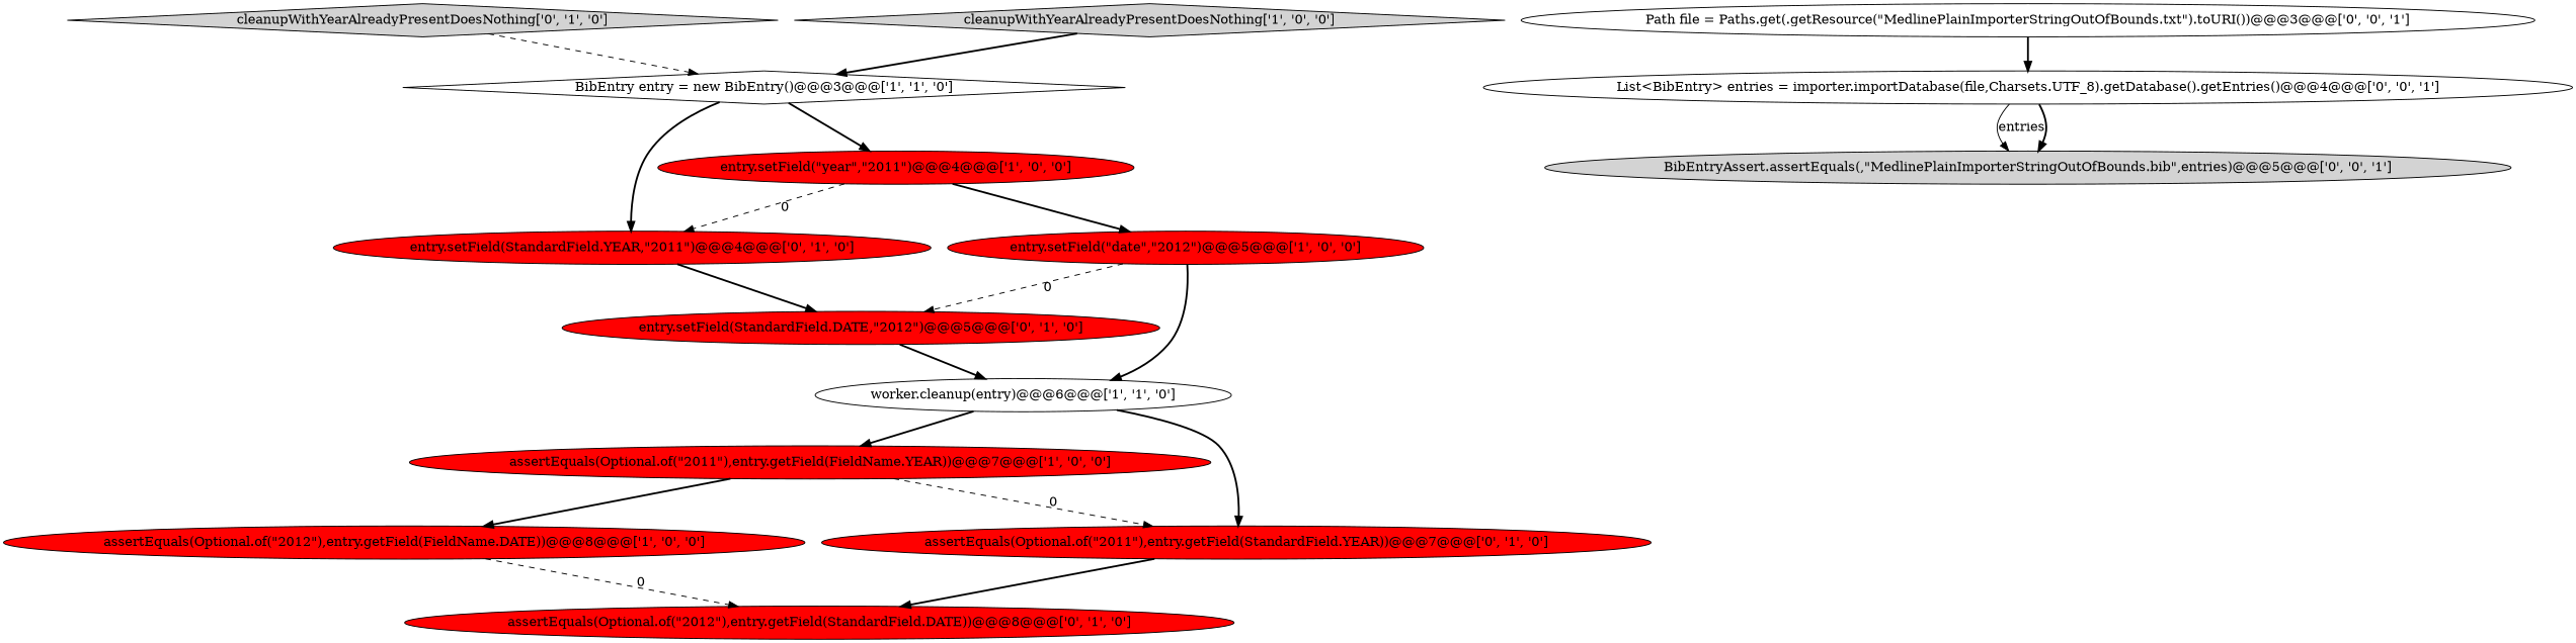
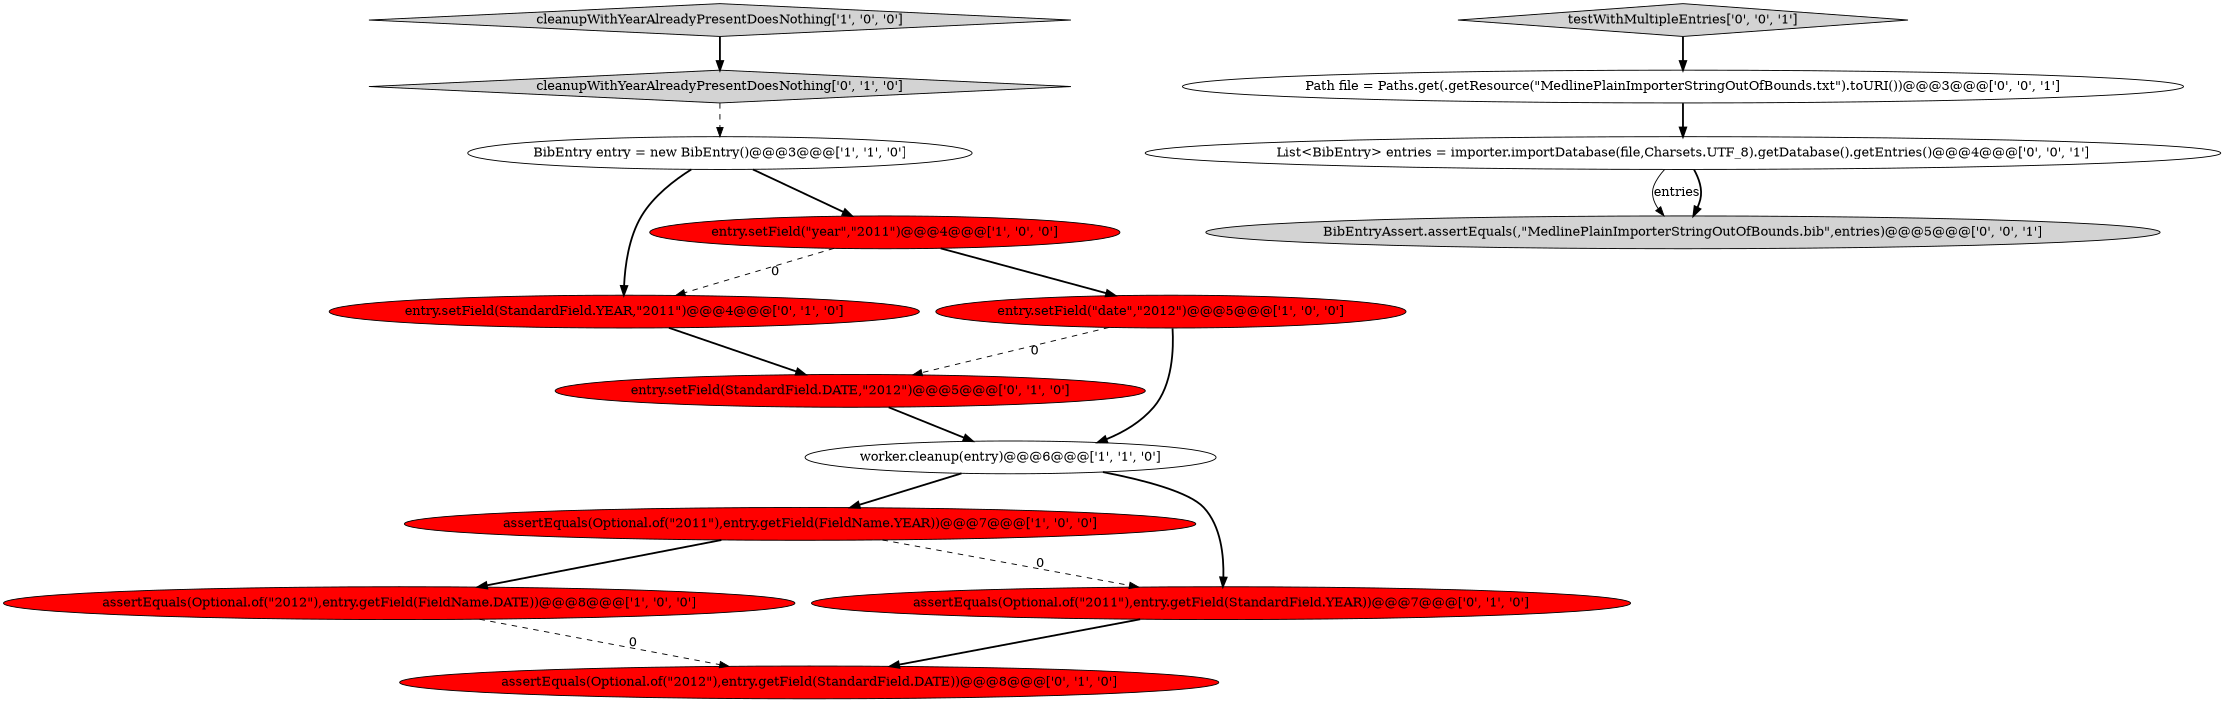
  digraph {
    node [fillcolor=red shape=ellipse style=filled]
    edge [style=bold]
    n1 [label="entry.setField(\"date\",\"2012\")@@@5@@@['1', '0', '0']"]
    n2 [label="entry.setField(StandardField.DATE,\"2012\")@@@5@@@['0', '1', '0']"]
    n3 [fillcolor=white label="worker.cleanup(entry)@@@6@@@['1', '1', '0']"]
    n4 [label="assertEquals(Optional.of(\"2011\"),entry.getField(FieldName.YEAR))@@@7@@@['1', '0', '0']"]
    n5 [label="assertEquals(Optional.of(\"2011\"),entry.getField(StandardField.YEAR))@@@7@@@['0', '1', '0']"]
    n6 [fillcolor=lightgray label="BibEntryAssert.assertEquals(,\"MedlinePlainImporterStringOutOfBounds.bib\",entries)@@@5@@@['0', '0', '1']"]
-   n7 [fillcolor=white label="BibEntry entry = new BibEntry()@@@3@@@['1', '1', '0']" shape=diamond]
+   n7 [fillcolor=white label="BibEntry entry = new BibEntry()@@@3@@@['1', '1', '0']"]
    n8 [label="entry.setField(StandardField.YEAR,\"2011\")@@@4@@@['0', '1', '0']"]
    n9 [label="entry.setField(\"year\",\"2011\")@@@4@@@['1', '0', '0']"]
    n10 [label="assertEquals(Optional.of(\"2012\"),entry.getField(FieldName.DATE))@@@8@@@['1', '0', '0']"]
    n11 [label="assertEquals(Optional.of(\"2012\"),entry.getField(StandardField.DATE))@@@8@@@['0', '1', '0']"]
    n12 [fillcolor=white label="Path file = Paths.get(.getResource(\"MedlinePlainImporterStringOutOfBounds.txt\").toURI())@@@3@@@['0', '0', '1']"]
    n13 [fillcolor=white label="List<BibEntry> entries = importer.importDatabase(file,Charsets.UTF_8).getDatabase().getEntries()@@@4@@@['0', '0', '1']"]
    n14 [fillcolor=lightgray label="cleanupWithYearAlreadyPresentDoesNothing['0', '1', '0']" shape=diamond]
+   n15 [fillcolor=lightgray label="testWithMultipleEntries['0', '0', '1']" shape=diamond]
    n16 [fillcolor=lightgray label="cleanupWithYearAlreadyPresentDoesNothing['1', '0', '0']" shape=diamond]
    n1 -> n2 [label=0 style=dashed]
    n1 -> n3
    n2 -> n3
    n3 -> n4
    n3 -> n5
    n4 -> n5 [label=0 style=dashed]
    n4 -> n10
    n5 -> n11
    n7 -> n8
    n7 -> n9
    n8 -> n2
    n9 -> n1
    n9 -> n8 [label=0 style=dashed]
    n10 -> n11 [label=0 style=dashed]
    n12 -> n13
    n13 -> n6 [label=entries style=solid]
    n13 -> n6
    n14 -> n7 [style=dashed]
-   n16 -> n7
+   n15 -> n12
+   n16 -> n14
  }
